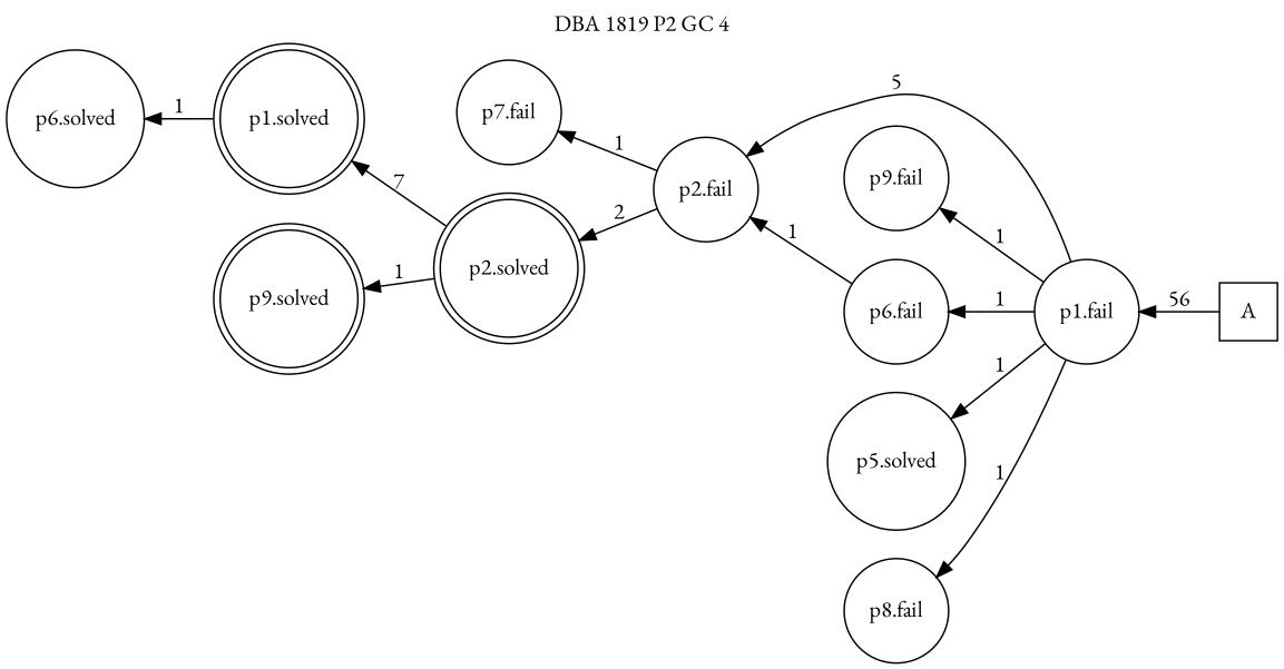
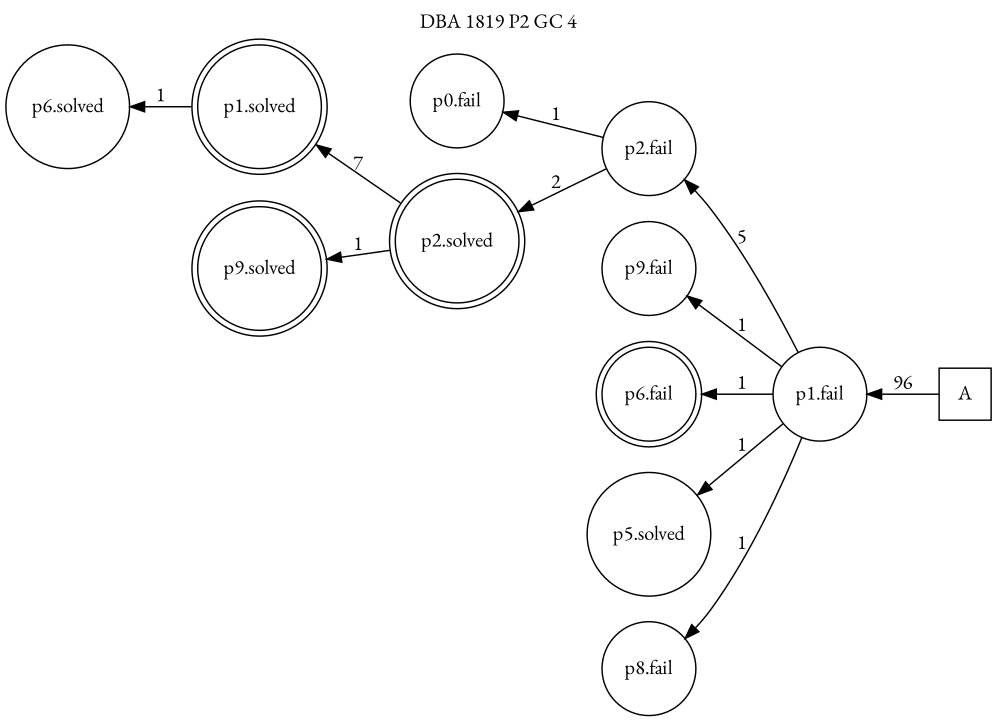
  digraph {
    fontname="EB Garamond"
    label=" DBA 1819 P2 GC 4 "
    labelloc=tl
    rankdir=RL
    node [fontname="EB Garamond" shape=circle]
    edge [fontname="EB Garamond"]
    n1 [label=A shape=square]
    n2 [label="p1.fail"]
    n3 [label="p2.fail"]
    n4 [label="p9.fail"]
-   n5 [label="p6.fail"]
+   n5 [label="p6.fail" shape=doublecircle]
    n6 [label="p5.solved"]
    n7 [label="p8.fail"]
-   n8 [label="p7.fail"]
+   n8 [label="p0.fail"]
    n9 [label="p2.solved" shape=doublecircle]
    n10 [label="p1.solved" shape=doublecircle]
    n11 [label="p9.solved" shape=doublecircle]
    n12 [label="p6.solved"]
-   n1 -> n2 [label=56]
+   n1 -> n2 [label=96]
    n2 -> n3 [label=5]
    n2 -> n4 [label=1]
    n2 -> n5 [label=1]
    n2 -> n6 [label=1]
    n2 -> n7 [label=1]
    n3 -> n8 [label=1]
    n3 -> n9 [label=2]
-   n5 -> n3 [label=1]
    n9 -> n10 [label=7]
    n9 -> n11 [label=1]
    n10 -> n12 [label=1]
  }
